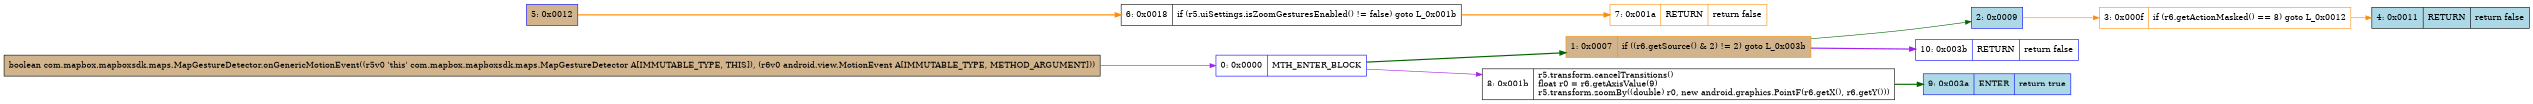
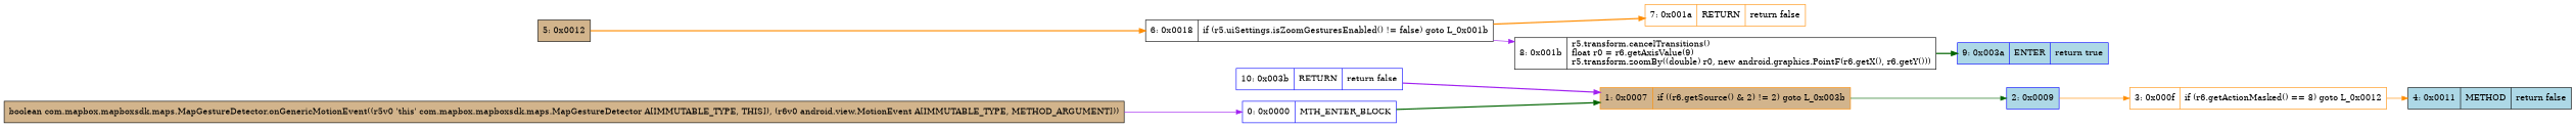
  digraph {
    rankdir=LR
    node [color=blue fillcolor=white shape=record style=filled]
    edge [color=darkorange style=bold]
    n1 [label="{0\:\ 0x0000|MTH_ENTER_BLOCK\l}"]
    n2 [color=darkorange fillcolor=tan label="{1\:\ 0x0007|if ((r6.getSource() & 2) != 2) goto L_0x003b\l}"]
    n3 [fillcolor=lightblue label="{2\:\ 0x0009}"]
    n4 [label="{10\:\ 0x003b|RETURN\l|return false\l}"]
    n5 [color=darkorange label="{3\:\ 0x000f|if (r6.getActionMasked() == 8) goto L_0x0012\l}"]
-   n6 [color=black fillcolor=lightblue label="{4\:\ 0x0011|RETURN\l|return false\l}"]
-   n7 [fillcolor=tan label="{5\:\ 0x0012}"]
+   n6 [color=black fillcolor=lightblue label="{4\:\ 0x0011|METHOD\l|return false\l}"]
+   n7 [color=black fillcolor=tan label="{5\:\ 0x0012}"]
    n8 [color=black label="{6\:\ 0x0018|if (r5.uiSettings.isZoomGesturesEnabled() != false) goto L_0x001b\l}"]
    n9 [color=darkorange label="{7\:\ 0x001a|RETURN\l|return false\l}"]
    n10 [color=black label="{8\:\ 0x001b|r5.transform.cancelTransitions()\lfloat r0 = r6.getAxisValue(9)\lr5.transform.zoomBy((double) r0, new android.graphics.PointF(r6.getX(), r6.getY()))\l}"]
    n11 [fillcolor=lightblue label="{9\:\ 0x003a|ENTER\l|return true\l}"]
    n12 [color=black fillcolor=tan label="{boolean com.mapbox.mapboxsdk.maps.MapGestureDetector.onGenericMotionEvent((r5v0 'this' com.mapbox.mapboxsdk.maps.MapGestureDetector A[IMMUTABLE_TYPE, THIS]), (r6v0 android.view.MotionEvent A[IMMUTABLE_TYPE, METHOD_ARGUMENT])) }"]
    n1 -> n2 [color=darkgreen]
    n2 -> n3 [color=darkgreen style=solid]
-   n2 -> n4 [color=purple]
+   n4 -> n2 [color=purple]
    n3 -> n5 [style=solid]
    n5 -> n6 [style=solid]
    n7 -> n8
    n8 -> n9
-   n1 -> n10 [color=purple style=solid]
+   n8 -> n10 [color=purple style=solid]
    n10 -> n11 [color=darkgreen]
    n12 -> n1 [color=purple style=solid]
  }
